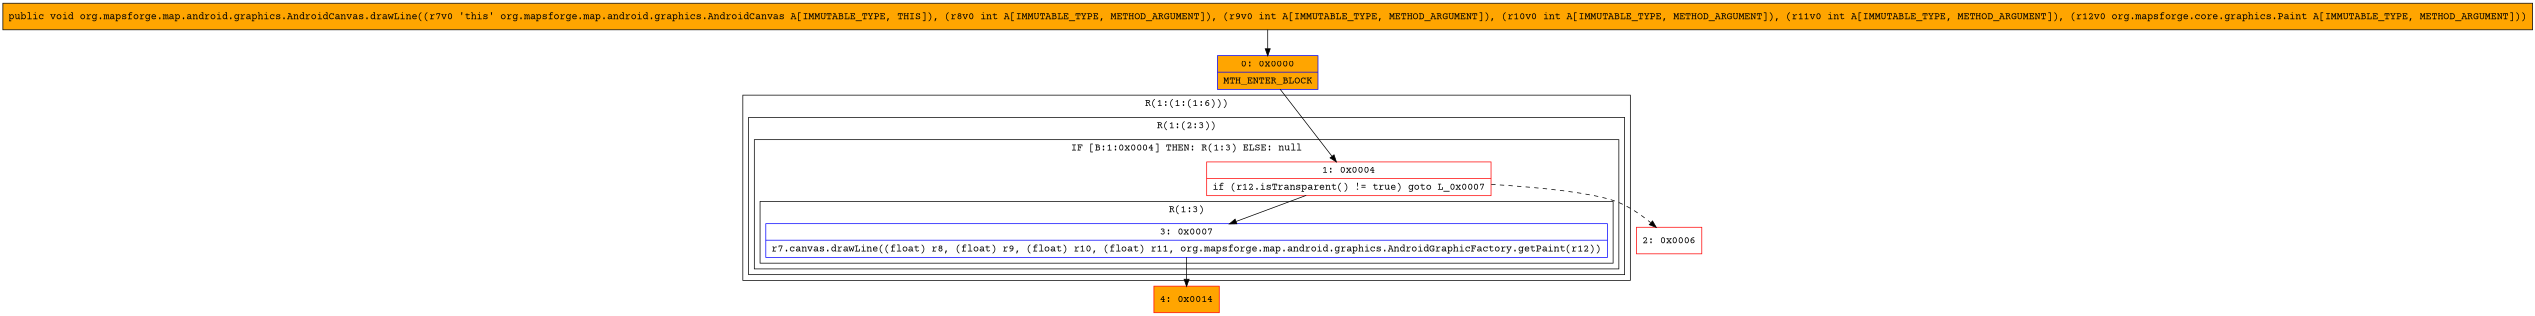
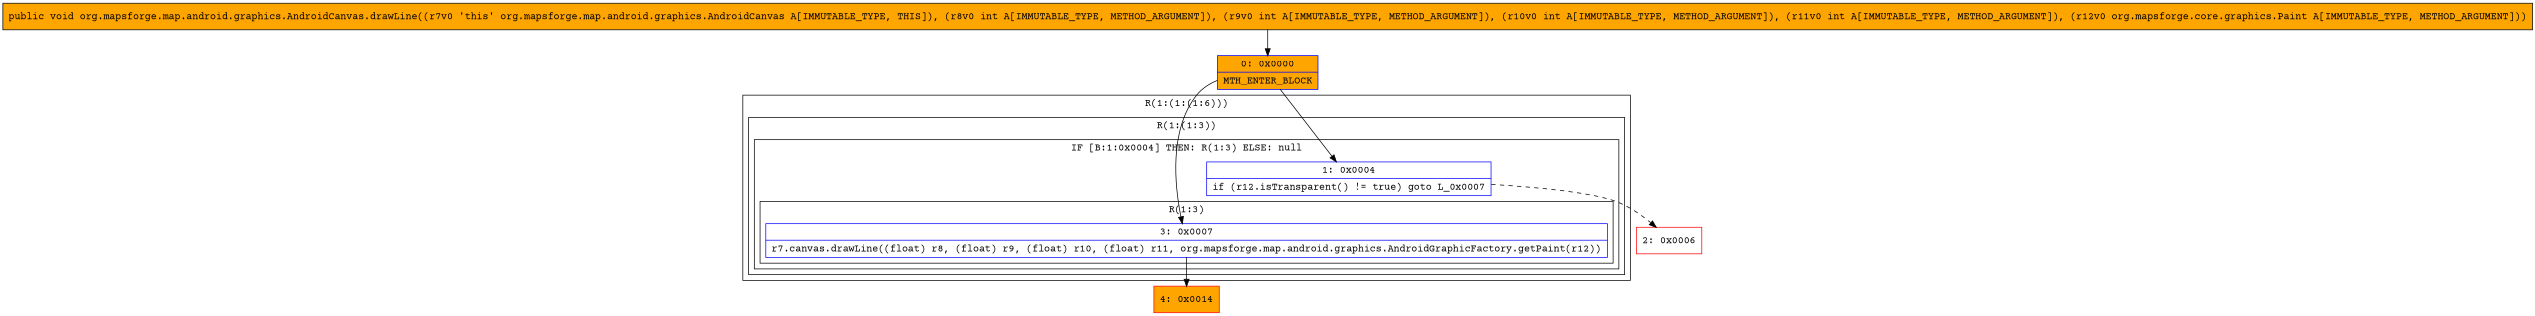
  digraph {
    fontname="Courier Prime"
    node [color=blue fillcolor=white fontname="Courier Prime" shape=record style=filled]
    edge [fontname="Courier Prime"]
    n1 [label="{3\:\ 0x0007|r7.canvas.drawLine((float) r8, (float) r9, (float) r10, (float) r11, org.mapsforge.map.android.graphics.AndroidGraphicFactory.getPaint(r12))\l}"]
-   n2 [color=red label="{1\:\ 0x0004|if (r12.isTransparent() != true) goto L_0x0007\l}"]
+   n2 [label="{1\:\ 0x0004|if (r12.isTransparent() != true) goto L_0x0007\l}"]
    n3 [color=red fillcolor=orange label="{4\:\ 0x0014}"]
    n4 [color=red label="{2\:\ 0x0006}"]
    n5 [fillcolor=orange label="{0\:\ 0x0000|MTH_ENTER_BLOCK\l}"]
    n6 [fillcolor=orange label="{public void org.mapsforge.map.android.graphics.AndroidCanvas.drawLine((r7v0 'this' org.mapsforge.map.android.graphics.AndroidCanvas A[IMMUTABLE_TYPE, THIS]), (r8v0 int A[IMMUTABLE_TYPE, METHOD_ARGUMENT]), (r9v0 int A[IMMUTABLE_TYPE, METHOD_ARGUMENT]), (r10v0 int A[IMMUTABLE_TYPE, METHOD_ARGUMENT]), (r11v0 int A[IMMUTABLE_TYPE, METHOD_ARGUMENT]), (r12v0 org.mapsforge.core.graphics.Paint A[IMMUTABLE_TYPE, METHOD_ARGUMENT])) }" color=""]
    subgraph cluster_1 {
      label="R(1:(1:(1:6)))"
      subgraph cluster_2 {
-       label="R(1:(2:3))"
+       label="R(1:(1:3))"
        subgraph cluster_3 {
          label="IF [B:1:0x0004] THEN: R(1:3) ELSE: null"
          n2
          subgraph cluster_4 {
            label="R(1:3)"
            n1
          }
        }
      }
    }
    n1 -> n3
-   n2 -> n1
+   n5 -> n1
    n2 -> n4 [style=dashed]
    n5 -> n2
    n6 -> n5
  }
